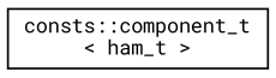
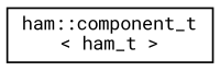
  digraph {
    rankdir=LR
    fontname="Roboto Mono"
-   n1 [color=black fillcolor=white fontname="Roboto Mono" fontsize=10 height=0.2 label="consts::component_t\l\< ham_t \>" shape=record style=filled width=0.4]
+   n1 [color=black fillcolor=white fontname="Roboto Mono" fontsize=10 height=0.2 label="ham::component_t\l\< ham_t \>" shape=record style=filled width=0.4]
  }
